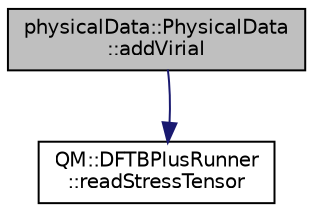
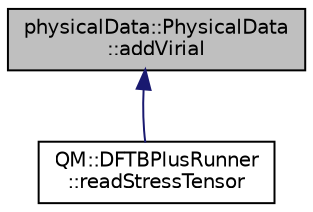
  digraph {
    rankdir=TB
    node [color=black fontname=Helvetica fontsize=10 shape=record style=filled]
    n1 [fillcolor=grey75 fontcolor=black height=0.2 label="physicalData::PhysicalData\l::addVirial" width=0.4]
    n2 [fillcolor=white height=0.2 label="QM::DFTBPlusRunner\l::readStressTensor" width=0.4]
-   n2 -> n1 [color=midnightblue dir=back fontname=Helvetica fontsize=10 labelfontname=Helvetica labelfontsize=10 style=solid]
+   n1 -> n2 [color=midnightblue dir=back fontname=Helvetica fontsize=10 labelfontname=Helvetica labelfontsize=10 style=solid]
  }
